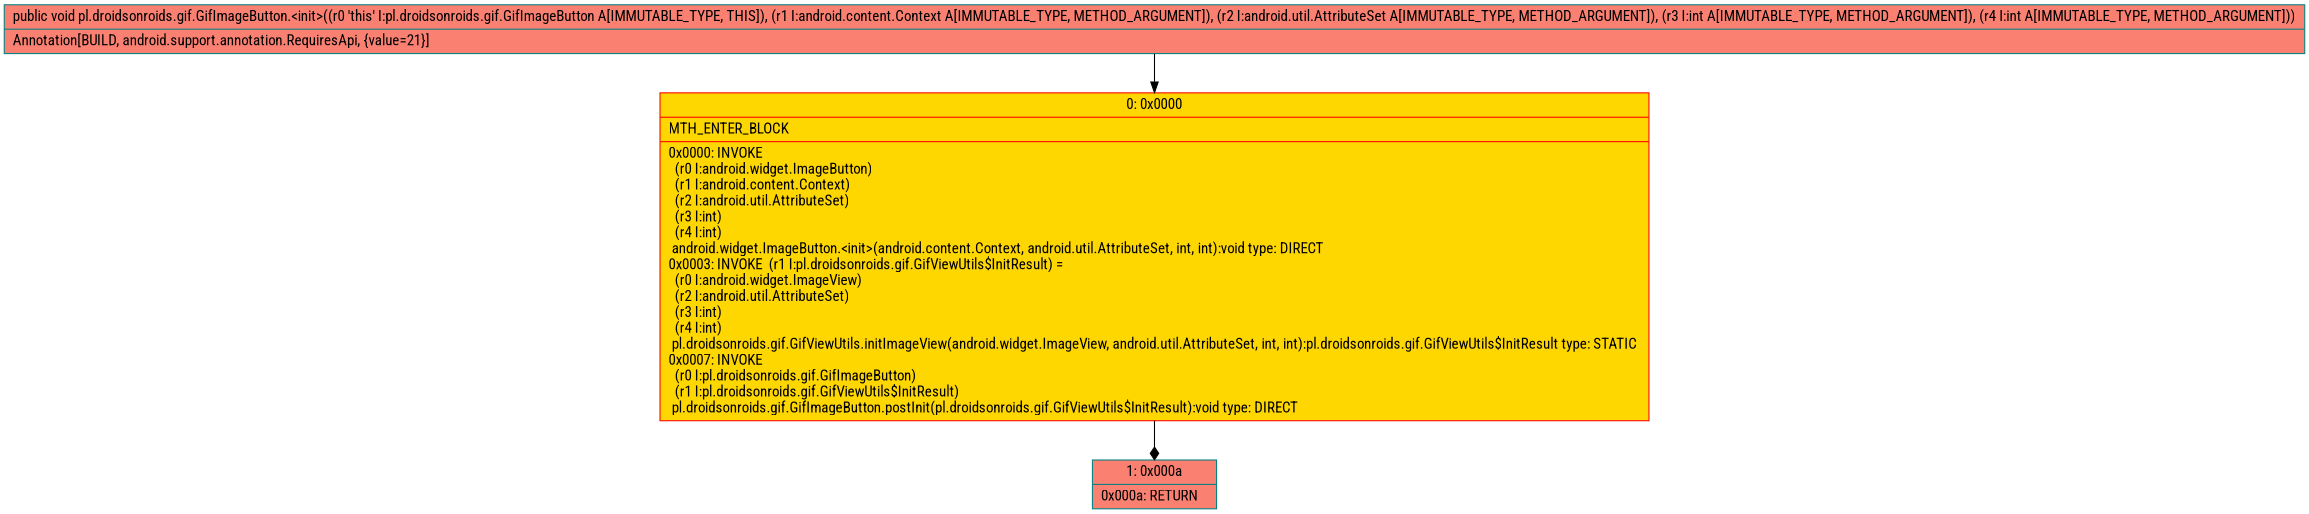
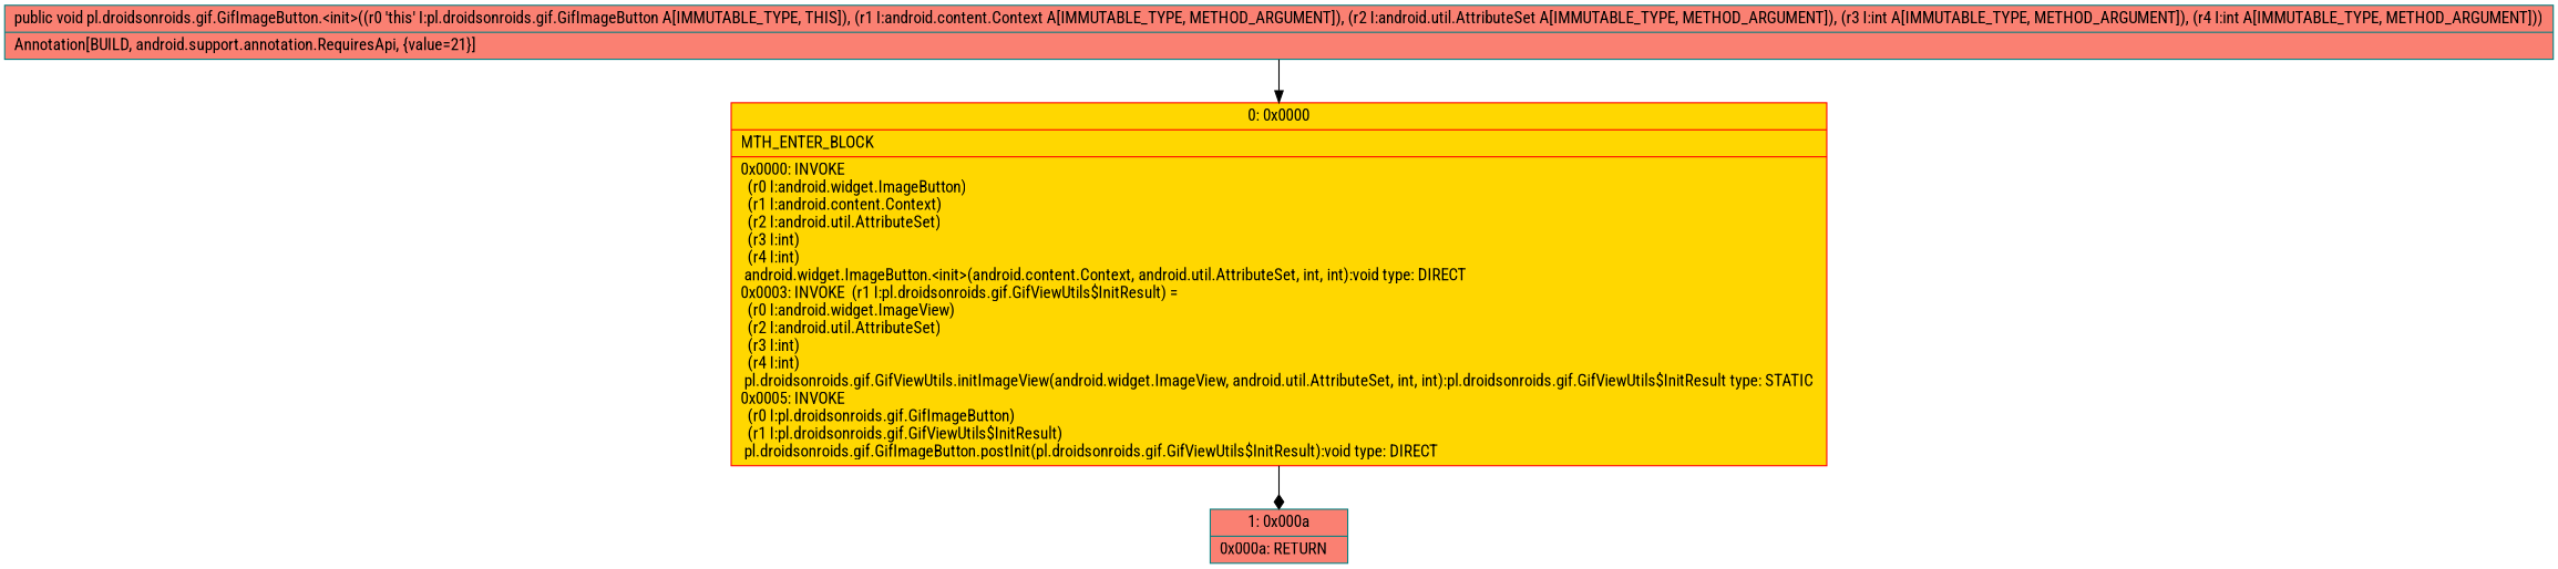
  digraph {
    fontname="Roboto Condensed"
    node [shape=record style=filled fillcolor=salmon color=teal fontname="Roboto Condensed"]
    edge [style=solid fontname="Roboto Condensed"]
-   n1 [label="{0\:\ 0x0000|MTH_ENTER_BLOCK\l|0x0000: INVOKE  \l  (r0 I:android.widget.ImageButton)\l  (r1 I:android.content.Context)\l  (r2 I:android.util.AttributeSet)\l  (r3 I:int)\l  (r4 I:int)\l android.widget.ImageButton.\<init\>(android.content.Context, android.util.AttributeSet, int, int):void type: DIRECT \l0x0003: INVOKE  (r1 I:pl.droidsonroids.gif.GifViewUtils$InitResult) = \l  (r0 I:android.widget.ImageView)\l  (r2 I:android.util.AttributeSet)\l  (r3 I:int)\l  (r4 I:int)\l pl.droidsonroids.gif.GifViewUtils.initImageView(android.widget.ImageView, android.util.AttributeSet, int, int):pl.droidsonroids.gif.GifViewUtils$InitResult type: STATIC \l0x0007: INVOKE  \l  (r0 I:pl.droidsonroids.gif.GifImageButton)\l  (r1 I:pl.droidsonroids.gif.GifViewUtils$InitResult)\l pl.droidsonroids.gif.GifImageButton.postInit(pl.droidsonroids.gif.GifViewUtils$InitResult):void type: DIRECT \l}" fillcolor=gold color=red]
+   n1 [label="{0\:\ 0x0000|MTH_ENTER_BLOCK\l|0x0000: INVOKE  \l  (r0 I:android.widget.ImageButton)\l  (r1 I:android.content.Context)\l  (r2 I:android.util.AttributeSet)\l  (r3 I:int)\l  (r4 I:int)\l android.widget.ImageButton.\<init\>(android.content.Context, android.util.AttributeSet, int, int):void type: DIRECT \l0x0003: INVOKE  (r1 I:pl.droidsonroids.gif.GifViewUtils$InitResult) = \l  (r0 I:android.widget.ImageView)\l  (r2 I:android.util.AttributeSet)\l  (r3 I:int)\l  (r4 I:int)\l pl.droidsonroids.gif.GifViewUtils.initImageView(android.widget.ImageView, android.util.AttributeSet, int, int):pl.droidsonroids.gif.GifViewUtils$InitResult type: STATIC \l0x0005: INVOKE  \l  (r0 I:pl.droidsonroids.gif.GifImageButton)\l  (r1 I:pl.droidsonroids.gif.GifViewUtils$InitResult)\l pl.droidsonroids.gif.GifImageButton.postInit(pl.droidsonroids.gif.GifViewUtils$InitResult):void type: DIRECT \l}" fillcolor=gold color=red]
    n2 [label="{1\:\ 0x000a|0x000a: RETURN   \l}"]
    n3 [label="{public void pl.droidsonroids.gif.GifImageButton.\<init\>((r0 'this' I:pl.droidsonroids.gif.GifImageButton A[IMMUTABLE_TYPE, THIS]), (r1 I:android.content.Context A[IMMUTABLE_TYPE, METHOD_ARGUMENT]), (r2 I:android.util.AttributeSet A[IMMUTABLE_TYPE, METHOD_ARGUMENT]), (r3 I:int A[IMMUTABLE_TYPE, METHOD_ARGUMENT]), (r4 I:int A[IMMUTABLE_TYPE, METHOD_ARGUMENT]))  | Annotation[BUILD, android.support.annotation.RequiresApi, \{value=21\}]\l}"]
    n1 -> n2 [arrowhead=diamond]
    n3 -> n1 [arrowhead=normal]
  }
